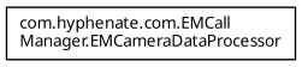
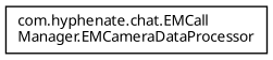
  digraph {
    rankdir=LR
    fontname="Noto Sans"
-   n1 [color=black fillcolor=white fontname="Noto Sans" fontsize=10 height=0.2 label="com.hyphenate.com.EMCall\lManager.EMCameraDataProcessor" shape=record style=filled width=0.4]
+   n1 [color=black fillcolor=white fontname="Noto Sans" fontsize=10 height=0.2 label="com.hyphenate.chat.EMCall\lManager.EMCameraDataProcessor" shape=record style=filled width=0.4]
  }
